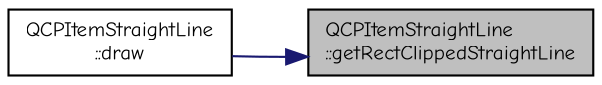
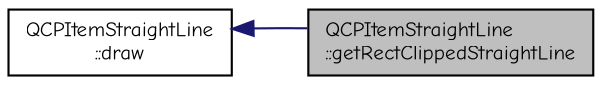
  digraph {
    rankdir=RL
    fontname="Comic Neue"
    node [color=black fontname="Comic Neue" fontsize=10 shape=record style=filled]
    n1 [fillcolor=grey75 fontcolor=black height=0.2 label="QCPItemStraightLine\l::getRectClippedStraightLine" width=0.4]
    n2 [fillcolor=white height=0.2 label="QCPItemStraightLine\l::draw" width=0.4]
-   n1 -> n2 [color=midnightblue dir=back fontname="Comic Neue" fontsize=10 labelfontname=Helvetica labelfontsize=10 style=solid]
+   n2 -> n1 [color=midnightblue dir=back fontname="Comic Neue" fontsize=10 labelfontname=Helvetica labelfontsize=10 style=solid]
  }
